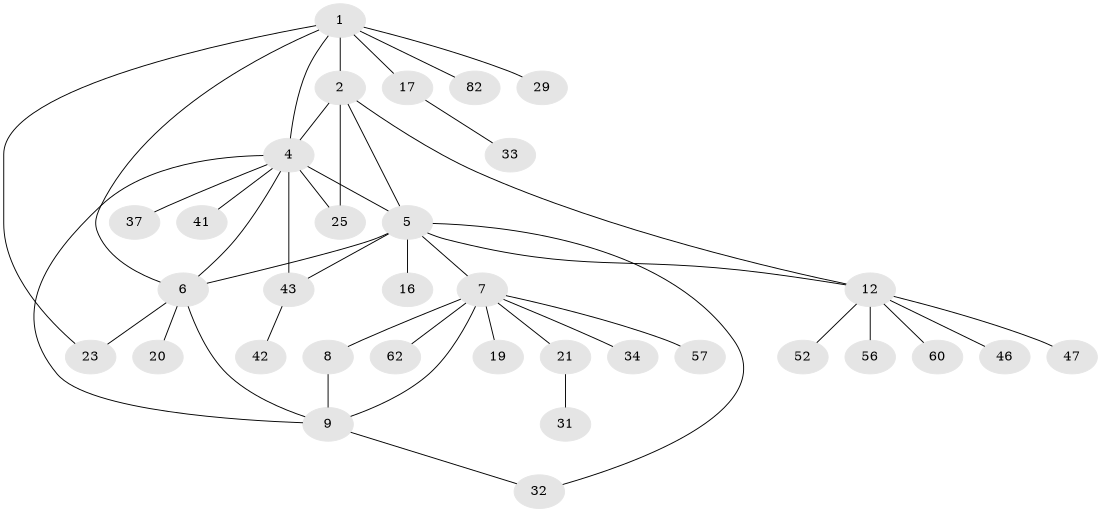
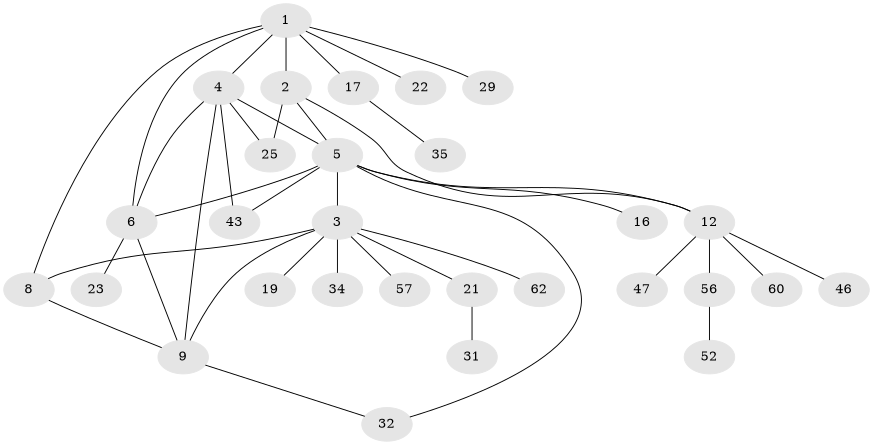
  graph {
    node [color=gray90 style=filled]
    1 [super="+3+58"]
    2 [super="+27+10"]
    4 [super="+30+14+43+24+49"]
    6
    8
    17
-   22 [label=82]
+   22
    29
    5 [super="+39+11+18"]
    12 [super="+28+40"]
    25 [super="+38+26"]
    9
    n13 [label=43 super="+15"]
-   37
-   41
-   20
    23
-   33
-   7
+   33 [label=35]
+   7 [label=3]
    16 [super="+59"]
    32
    46
    47
    52
    56
    60
-   42
    21
    31
    19
    34
    57
    62
    1 -- 2 [weight=2]
    1 -- 4
    1 -- 6
-   1 -- 23
+   1 -- 8
    1 -- 17
    1 -- 22
    1 -- 29
-   2 -- 4 [weight=2]
    2 -- 5
    2 -- 12
    2 -- 25
    4 -- 6
    4 -- 5 [weight=2]
    4 -- 25
    4 -- 9
    4 -- n13 [weight=2]
-   4 -- 37
-   4 -- 41
    6 -- 9
-   6 -- 20
    6 -- 23
    8 -- 9
    17 -- 33
    5 -- 6
    5 -- 12
    5 -- n13
    5 -- 7
    5 -- 16
    5 -- 32
    12 -- 46
    12 -- 47
-   12 -- 52
+   56 -- 52
    12 -- 56
    12 -- 60
    9 -- 32
-   n13 -- 42
    7 -- 8
    7 -- 9
    7 -- 21
    7 -- 19
    7 -- 34
    7 -- 57
    7 -- 62
    21 -- 31
  }
